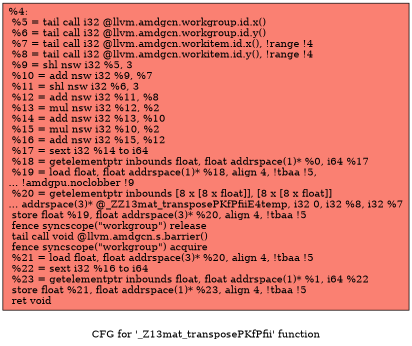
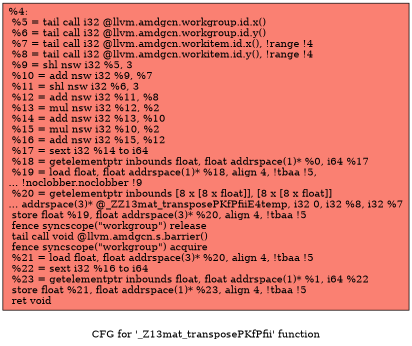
  digraph {
    label="CFG for '_Z13mat_transposePKfPfii' function"
-   n1 [color=black fillcolor=salmon label="{%4:\l  %5 = tail call i32 @llvm.amdgcn.workgroup.id.x()\l  %6 = tail call i32 @llvm.amdgcn.workgroup.id.y()\l  %7 = tail call i32 @llvm.amdgcn.workitem.id.x(), !range !4\l  %8 = tail call i32 @llvm.amdgcn.workitem.id.y(), !range !4\l  %9 = shl nsw i32 %5, 3\l  %10 = add nsw i32 %9, %7\l  %11 = shl nsw i32 %6, 3\l  %12 = add nsw i32 %11, %8\l  %13 = mul nsw i32 %12, %2\l  %14 = add nsw i32 %13, %10\l  %15 = mul nsw i32 %10, %2\l  %16 = add nsw i32 %15, %12\l  %17 = sext i32 %14 to i64\l  %18 = getelementptr inbounds float, float addrspace(1)* %0, i64 %17\l  %19 = load float, float addrspace(1)* %18, align 4, !tbaa !5,\l... !amdgpu.noclobber !9\l  %20 = getelementptr inbounds [8 x [8 x float]], [8 x [8 x float]]\l... addrspace(3)* @_ZZ13mat_transposePKfPfiiE4temp, i32 0, i32 %8, i32 %7\l  store float %19, float addrspace(3)* %20, align 4, !tbaa !5\l  fence syncscope(\"workgroup\") release\l  tail call void @llvm.amdgcn.s.barrier()\l  fence syncscope(\"workgroup\") acquire\l  %21 = load float, float addrspace(3)* %20, align 4, !tbaa !5\l  %22 = sext i32 %16 to i64\l  %23 = getelementptr inbounds float, float addrspace(1)* %1, i64 %22\l  store float %21, float addrspace(1)* %23, align 4, !tbaa !5\l  ret void\l}" shape=record style=filled]
+   n1 [color=black fillcolor=salmon label="{%4:\l  %5 = tail call i32 @llvm.amdgcn.workgroup.id.x()\l  %6 = tail call i32 @llvm.amdgcn.workgroup.id.y()\l  %7 = tail call i32 @llvm.amdgcn.workitem.id.x(), !range !4\l  %8 = tail call i32 @llvm.amdgcn.workitem.id.y(), !range !4\l  %9 = shl nsw i32 %5, 3\l  %10 = add nsw i32 %9, %7\l  %11 = shl nsw i32 %6, 3\l  %12 = add nsw i32 %11, %8\l  %13 = mul nsw i32 %12, %2\l  %14 = add nsw i32 %13, %10\l  %15 = mul nsw i32 %10, %2\l  %16 = add nsw i32 %15, %12\l  %17 = sext i32 %14 to i64\l  %18 = getelementptr inbounds float, float addrspace(1)* %0, i64 %17\l  %19 = load float, float addrspace(1)* %18, align 4, !tbaa !5,\l... !noclobber.noclobber !9\l  %20 = getelementptr inbounds [8 x [8 x float]], [8 x [8 x float]]\l... addrspace(3)* @_ZZ13mat_transposePKfPfiiE4temp, i32 0, i32 %8, i32 %7\l  store float %19, float addrspace(3)* %20, align 4, !tbaa !5\l  fence syncscope(\"workgroup\") release\l  tail call void @llvm.amdgcn.s.barrier()\l  fence syncscope(\"workgroup\") acquire\l  %21 = load float, float addrspace(3)* %20, align 4, !tbaa !5\l  %22 = sext i32 %16 to i64\l  %23 = getelementptr inbounds float, float addrspace(1)* %1, i64 %22\l  store float %21, float addrspace(1)* %23, align 4, !tbaa !5\l  ret void\l}" shape=record style=filled]
  }
